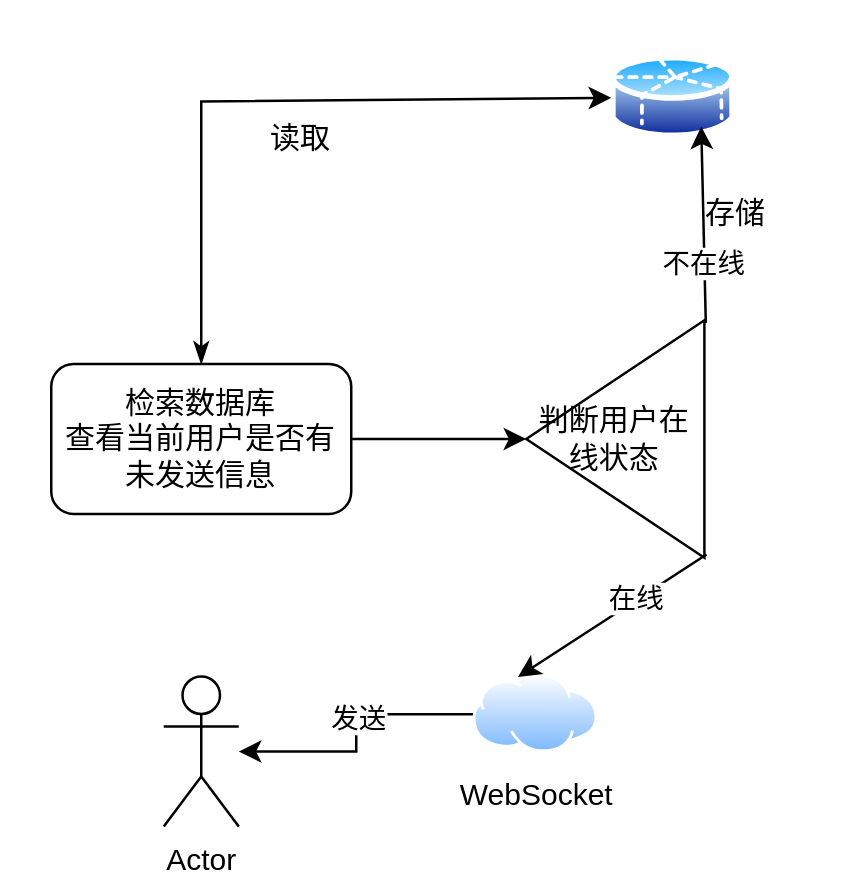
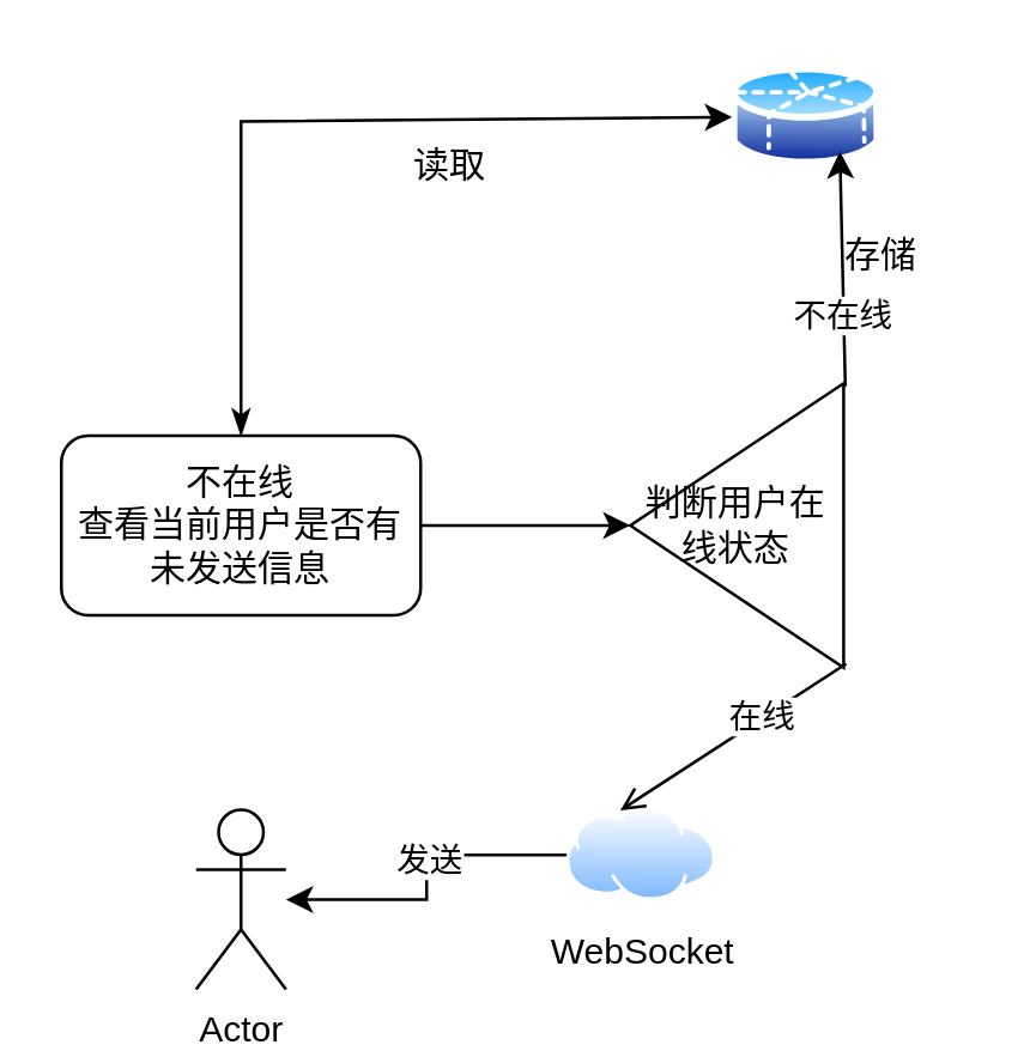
  <mxCell id="0" />
  <mxCell id="1" parent="0" />
  <mxCell id="2" value="判断用户在线状态" style="triangle;whiteSpace=wrap;html=1;direction=west;" vertex="1" parent="1"><mxGeometry x="210" y="127.5" width="71.25" height="95" as="geometry" /></mxCell>
  <mxCell id="3" value="" style="image;aspect=fixed;perimeter=ellipsePerimeter;html=1;align=center;shadow=0;dashed=0;spacingTop=3;image=img/lib/active_directory/database_partition_5.svg;" vertex="1" parent="1"><mxGeometry x="244" y="20" width="50" height="37" as="geometry" /></mxCell>
  <mxCell id="4" value="" style="edgeStyle=orthogonalEdgeStyle;rounded=0;orthogonalLoop=1;jettySize=auto;html=1;" edge="1" parent="1" source="6" target="16"><mxGeometry relative="1" as="geometry" /></mxCell>
  <mxCell id="5" value="发送" style="edgeLabel;html=1;align=center;verticalAlign=middle;resizable=0;points=[];" vertex="1" connectable="0" parent="4"><mxGeometry x="-0.123" relative="1" as="geometry"><mxPoint as="offset" /></mxGeometry></mxCell>
  <mxCell id="6" value="WebSocket" style="image;aspect=fixed;perimeter=ellipsePerimeter;html=1;align=center;shadow=0;dashed=0;spacingTop=3;image=img/lib/active_directory/internet_cloud.svg;" vertex="1" parent="1"><mxGeometry x="189" y="269.25" width="50" height="31.5" as="geometry" /></mxCell>
  <mxCell id="7" value="" style="edgeStyle=orthogonalEdgeStyle;rounded=0;orthogonalLoop=1;jettySize=auto;html=1;" edge="1" parent="1" source="8" target="2"><mxGeometry relative="1" as="geometry" /></mxCell>
- <mxCell id="8" value="检索数据库&lt;br&gt;查看当前用户是否有未发送信息" style="rounded=1;whiteSpace=wrap;html=1;" vertex="1" parent="1"><mxGeometry x="20" y="145" width="120" height="60" as="geometry" /></mxCell>
+ <mxCell id="8" value="不在线&lt;br&gt;查看当前用户是否有未发送信息" style="rounded=1;whiteSpace=wrap;html=1;" vertex="1" parent="1"><mxGeometry x="20" y="145" width="120" height="60" as="geometry" /></mxCell>
  <mxCell id="9" value="" style="endArrow=classic;html=1;rounded=0;exitX=0.5;exitY=0;exitDx=0;exitDy=0;entryX=0;entryY=0.5;entryDx=0;entryDy=0;startArrow=classicThin;startFill=1;" edge="1" parent="1" source="8" target="3"><mxGeometry width="50" height="50" relative="1" as="geometry"><mxPoint x="270" y="410" as="sourcePoint" /><mxPoint x="320" y="360" as="targetPoint" /><Array as="points"><mxPoint x="80" y="40" /></Array></mxGeometry></mxCell>
  <mxCell id="10" value="" style="endArrow=classic;html=1;rounded=0;exitX=-0.008;exitY=0.989;exitDx=0;exitDy=0;exitPerimeter=0;" edge="1" parent="1" source="2"><mxGeometry width="50" height="50" relative="1" as="geometry"><mxPoint x="270" y="410" as="sourcePoint" /><mxPoint x="280" y="50" as="targetPoint" /></mxGeometry></mxCell>
  <mxCell id="11" value="不在线" style="edgeLabel;html=1;align=center;verticalAlign=middle;resizable=0;points=[];" vertex="1" connectable="0" parent="10"><mxGeometry x="-0.391" y="1" relative="1" as="geometry"><mxPoint as="offset" /></mxGeometry></mxCell>
  <mxCell id="12" value="存储" style="text;html=1;strokeColor=none;fillColor=none;align=center;verticalAlign=middle;whiteSpace=wrap;rounded=0;" vertex="1" parent="1"><mxGeometry x="264" y="70" width="60" height="30" as="geometry" /></mxCell>
- <mxCell id="13" value="读取" style="text;html=1;strokeColor=none;fillColor=none;align=center;verticalAlign=middle;whiteSpace=wrap;rounded=0;" vertex="1" parent="1"><mxGeometry x="90" y="40" width="60" height="30" as="geometry" /></mxCell>
- <mxCell id="14" value="" style="endArrow=classic;html=1;rounded=0;exitX=-0.012;exitY=0.014;exitDx=0;exitDy=0;exitPerimeter=0;entryX=0.354;entryY=0.029;entryDx=0;entryDy=0;entryPerimeter=0;" edge="1" parent="1" source="2" target="6"><mxGeometry width="50" height="50" relative="1" as="geometry"><mxPoint x="260" y="220" as="sourcePoint" /><mxPoint x="310" y="170" as="targetPoint" /></mxGeometry></mxCell>
+ <mxCell id="13" value="读取" style="text;html=1;strokeColor=none;fillColor=none;align=center;verticalAlign=middle;whiteSpace=wrap;rounded=0;" vertex="1" parent="1"><mxGeometry x="120" y="40" width="60" height="30" as="geometry" /></mxCell>
+ <mxCell id="14" value="" style="endArrow=open;html=1;rounded=0;exitX=-0.012;exitY=0.014;exitDx=0;exitDy=0;exitPerimeter=0;entryX=0.354;entryY=0.029;entryDx=0;entryDy=0;entryPerimeter=0;" edge="1" parent="1" source="2" target="6"><mxGeometry width="50" height="50" relative="1" as="geometry"><mxPoint x="260" y="220" as="sourcePoint" /><mxPoint x="310" y="170" as="targetPoint" /></mxGeometry></mxCell>
  <mxCell id="15" value="在线" style="edgeLabel;html=1;align=center;verticalAlign=middle;resizable=0;points=[];" vertex="1" connectable="0" parent="14"><mxGeometry x="-0.234" y="-1" relative="1" as="geometry"><mxPoint as="offset" /></mxGeometry></mxCell>
  <mxCell id="16" value="Actor" style="shape=umlActor;verticalLabelPosition=bottom;verticalAlign=top;html=1;outlineConnect=0;" vertex="1" parent="1"><mxGeometry x="65" y="270" width="30" height="60" as="geometry" /></mxCell>
